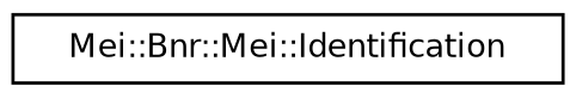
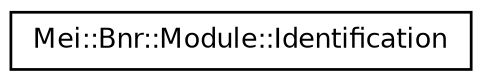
  digraph {
    rankdir=LR
-   n1 [color=black fillcolor=white fontname=Helvetica fontsize=10 height=0.2 label="Mei::Bnr::Mei::Identification" shape=record style=filled width=0.4]
+   n1 [color=black fillcolor=white fontname=Helvetica fontsize=10 height=0.2 label="Mei::Bnr::Module::Identification" shape=record style=filled width=0.4]
  }
